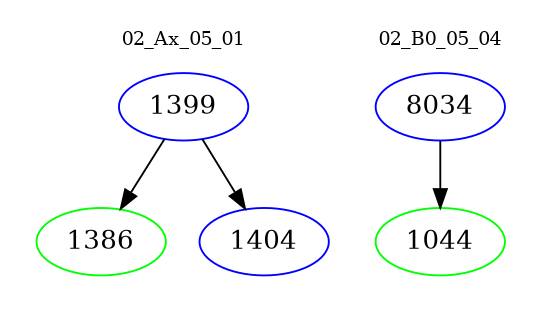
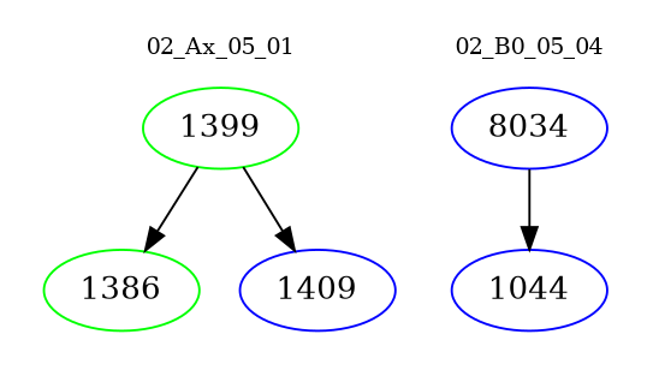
  digraph {
    node [color=blue]
    edge [color=black]
-   n1 [label=1399]
+   n1 [color=green label=1399]
    n2 [color=green label=1386]
-   n3 [label=1404]
+   n3 [label=1409]
    n4 [label=8034]
-   n5 [color=green label=1044]
+   n5 [label=1044]
    subgraph cluster_1 {
      color=white
      fontsize=10
      label="02_Ax_05_01"
      n1
      n2
      n3
    }
    subgraph cluster_2 {
      color=white
      fontsize=10
      label="02_B0_05_04"
      n4
      n5
    }
    n1 -> n2
    n1 -> n3
    n4 -> n5
  }
